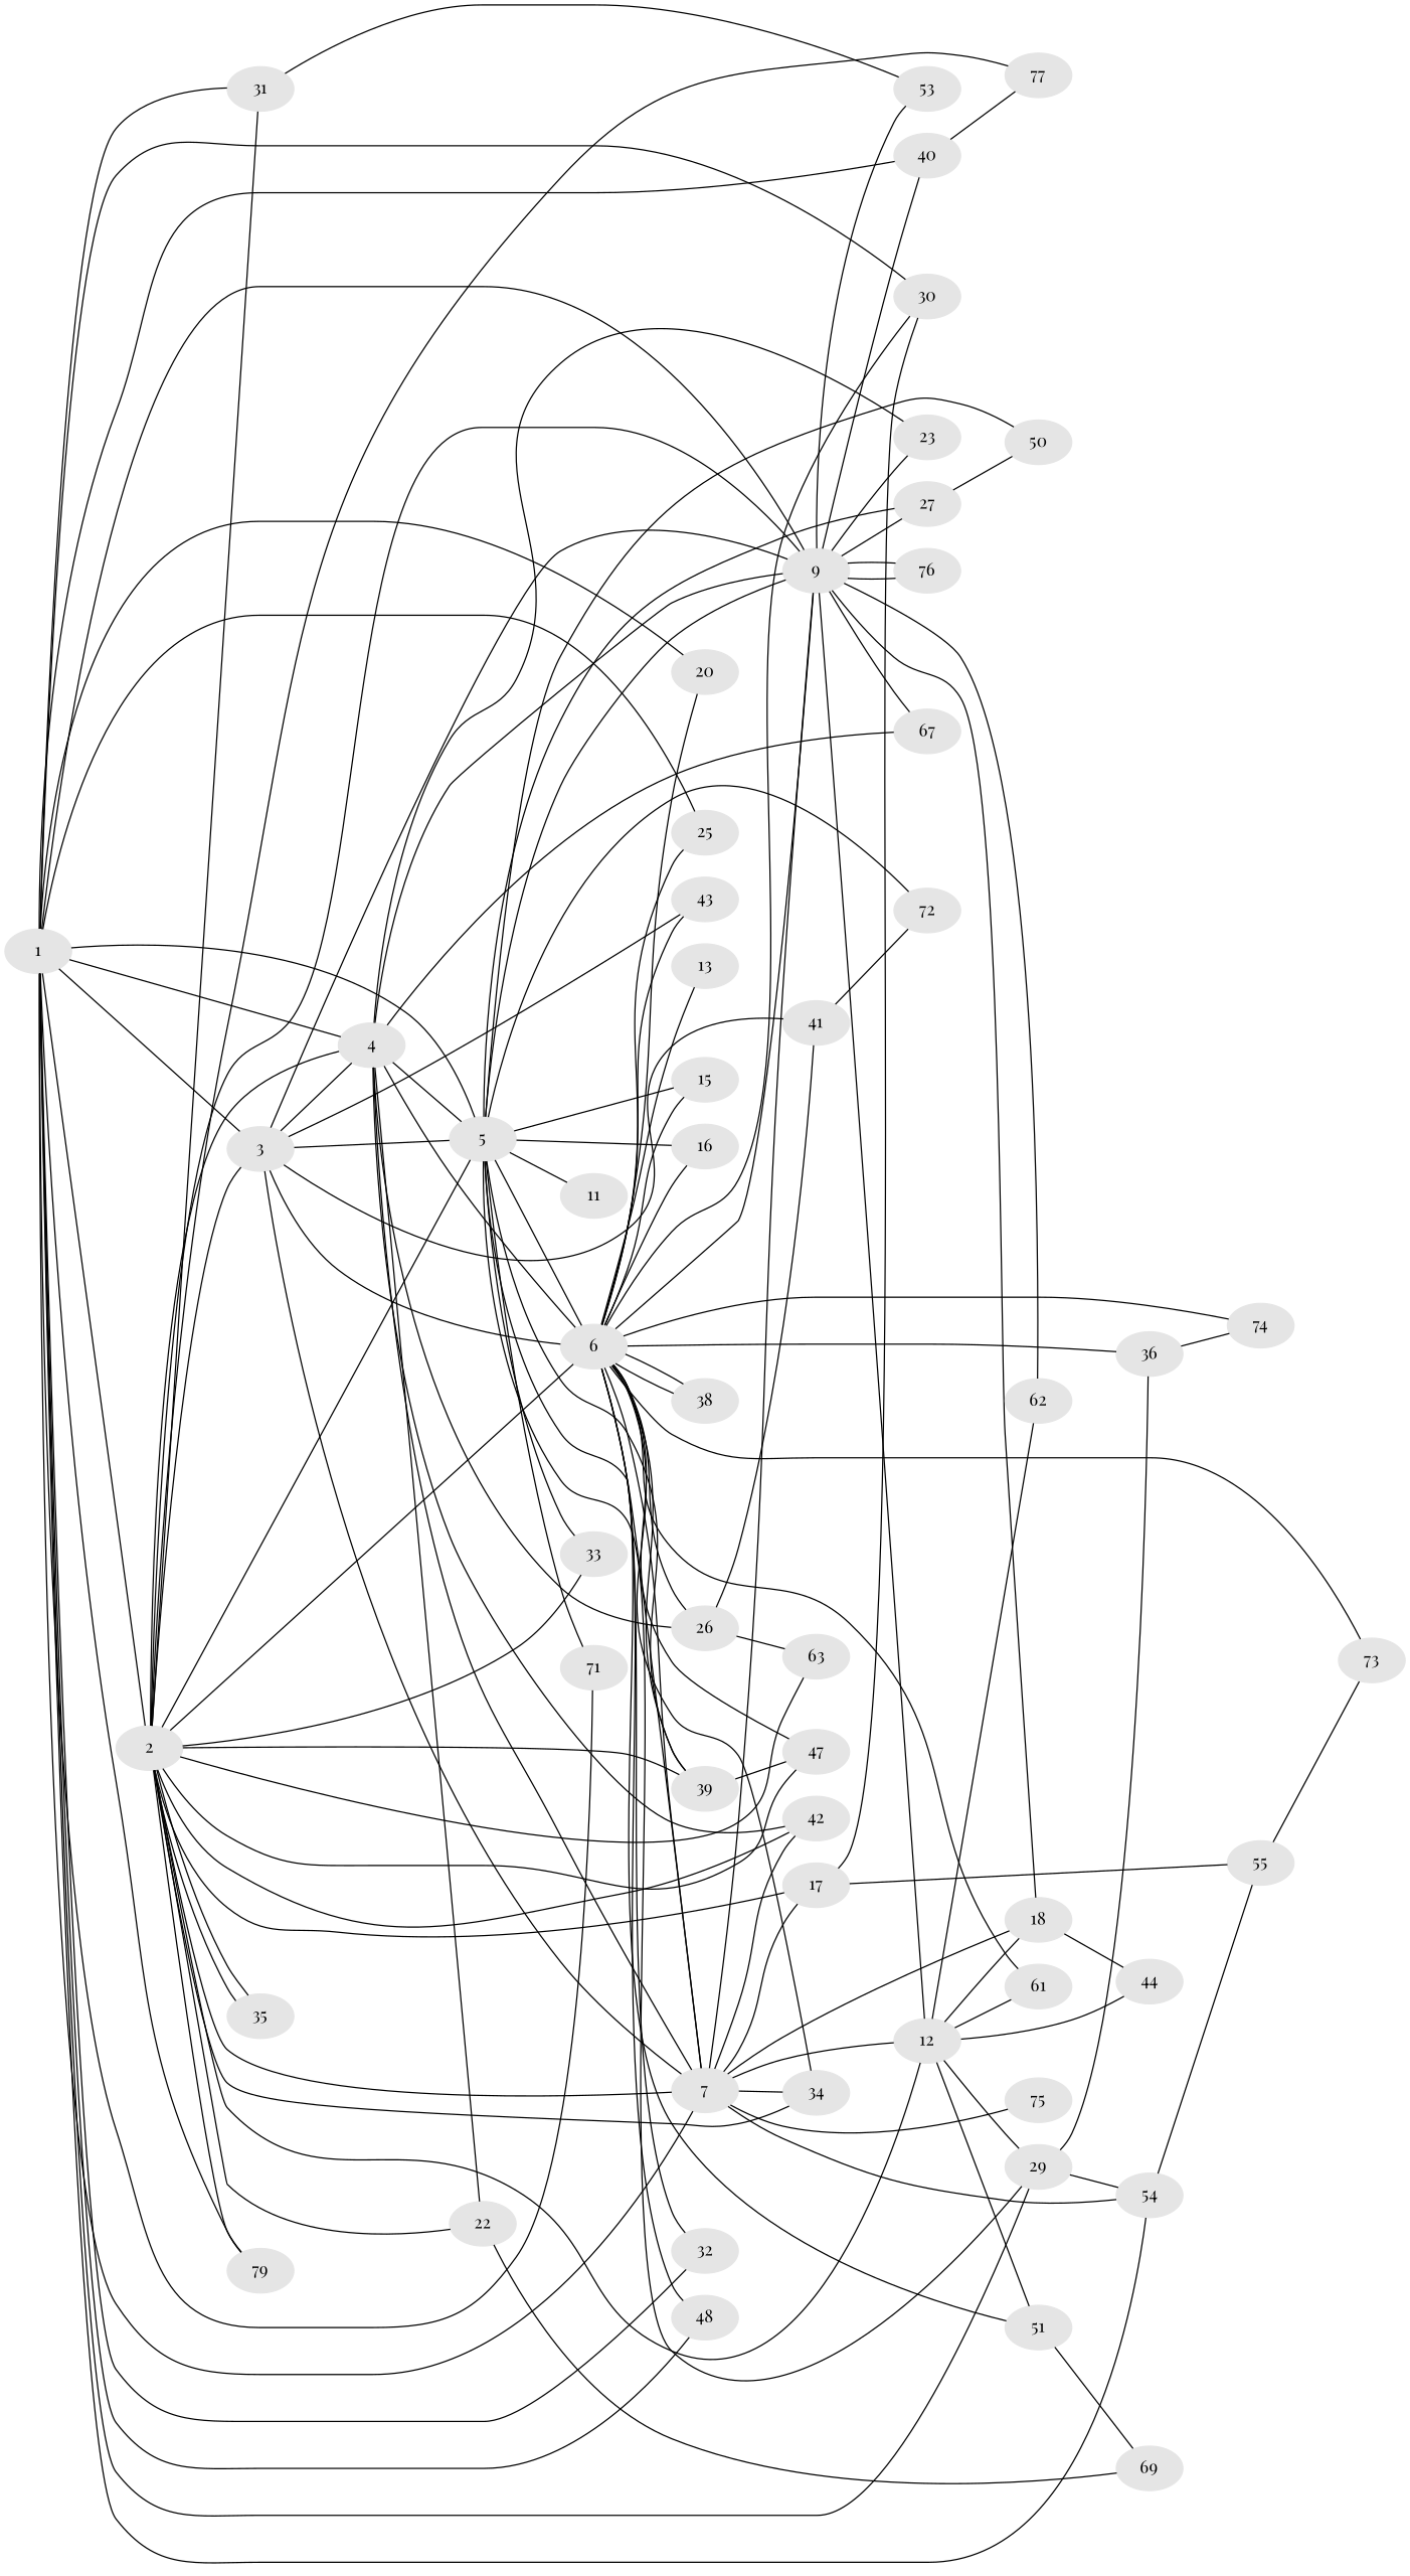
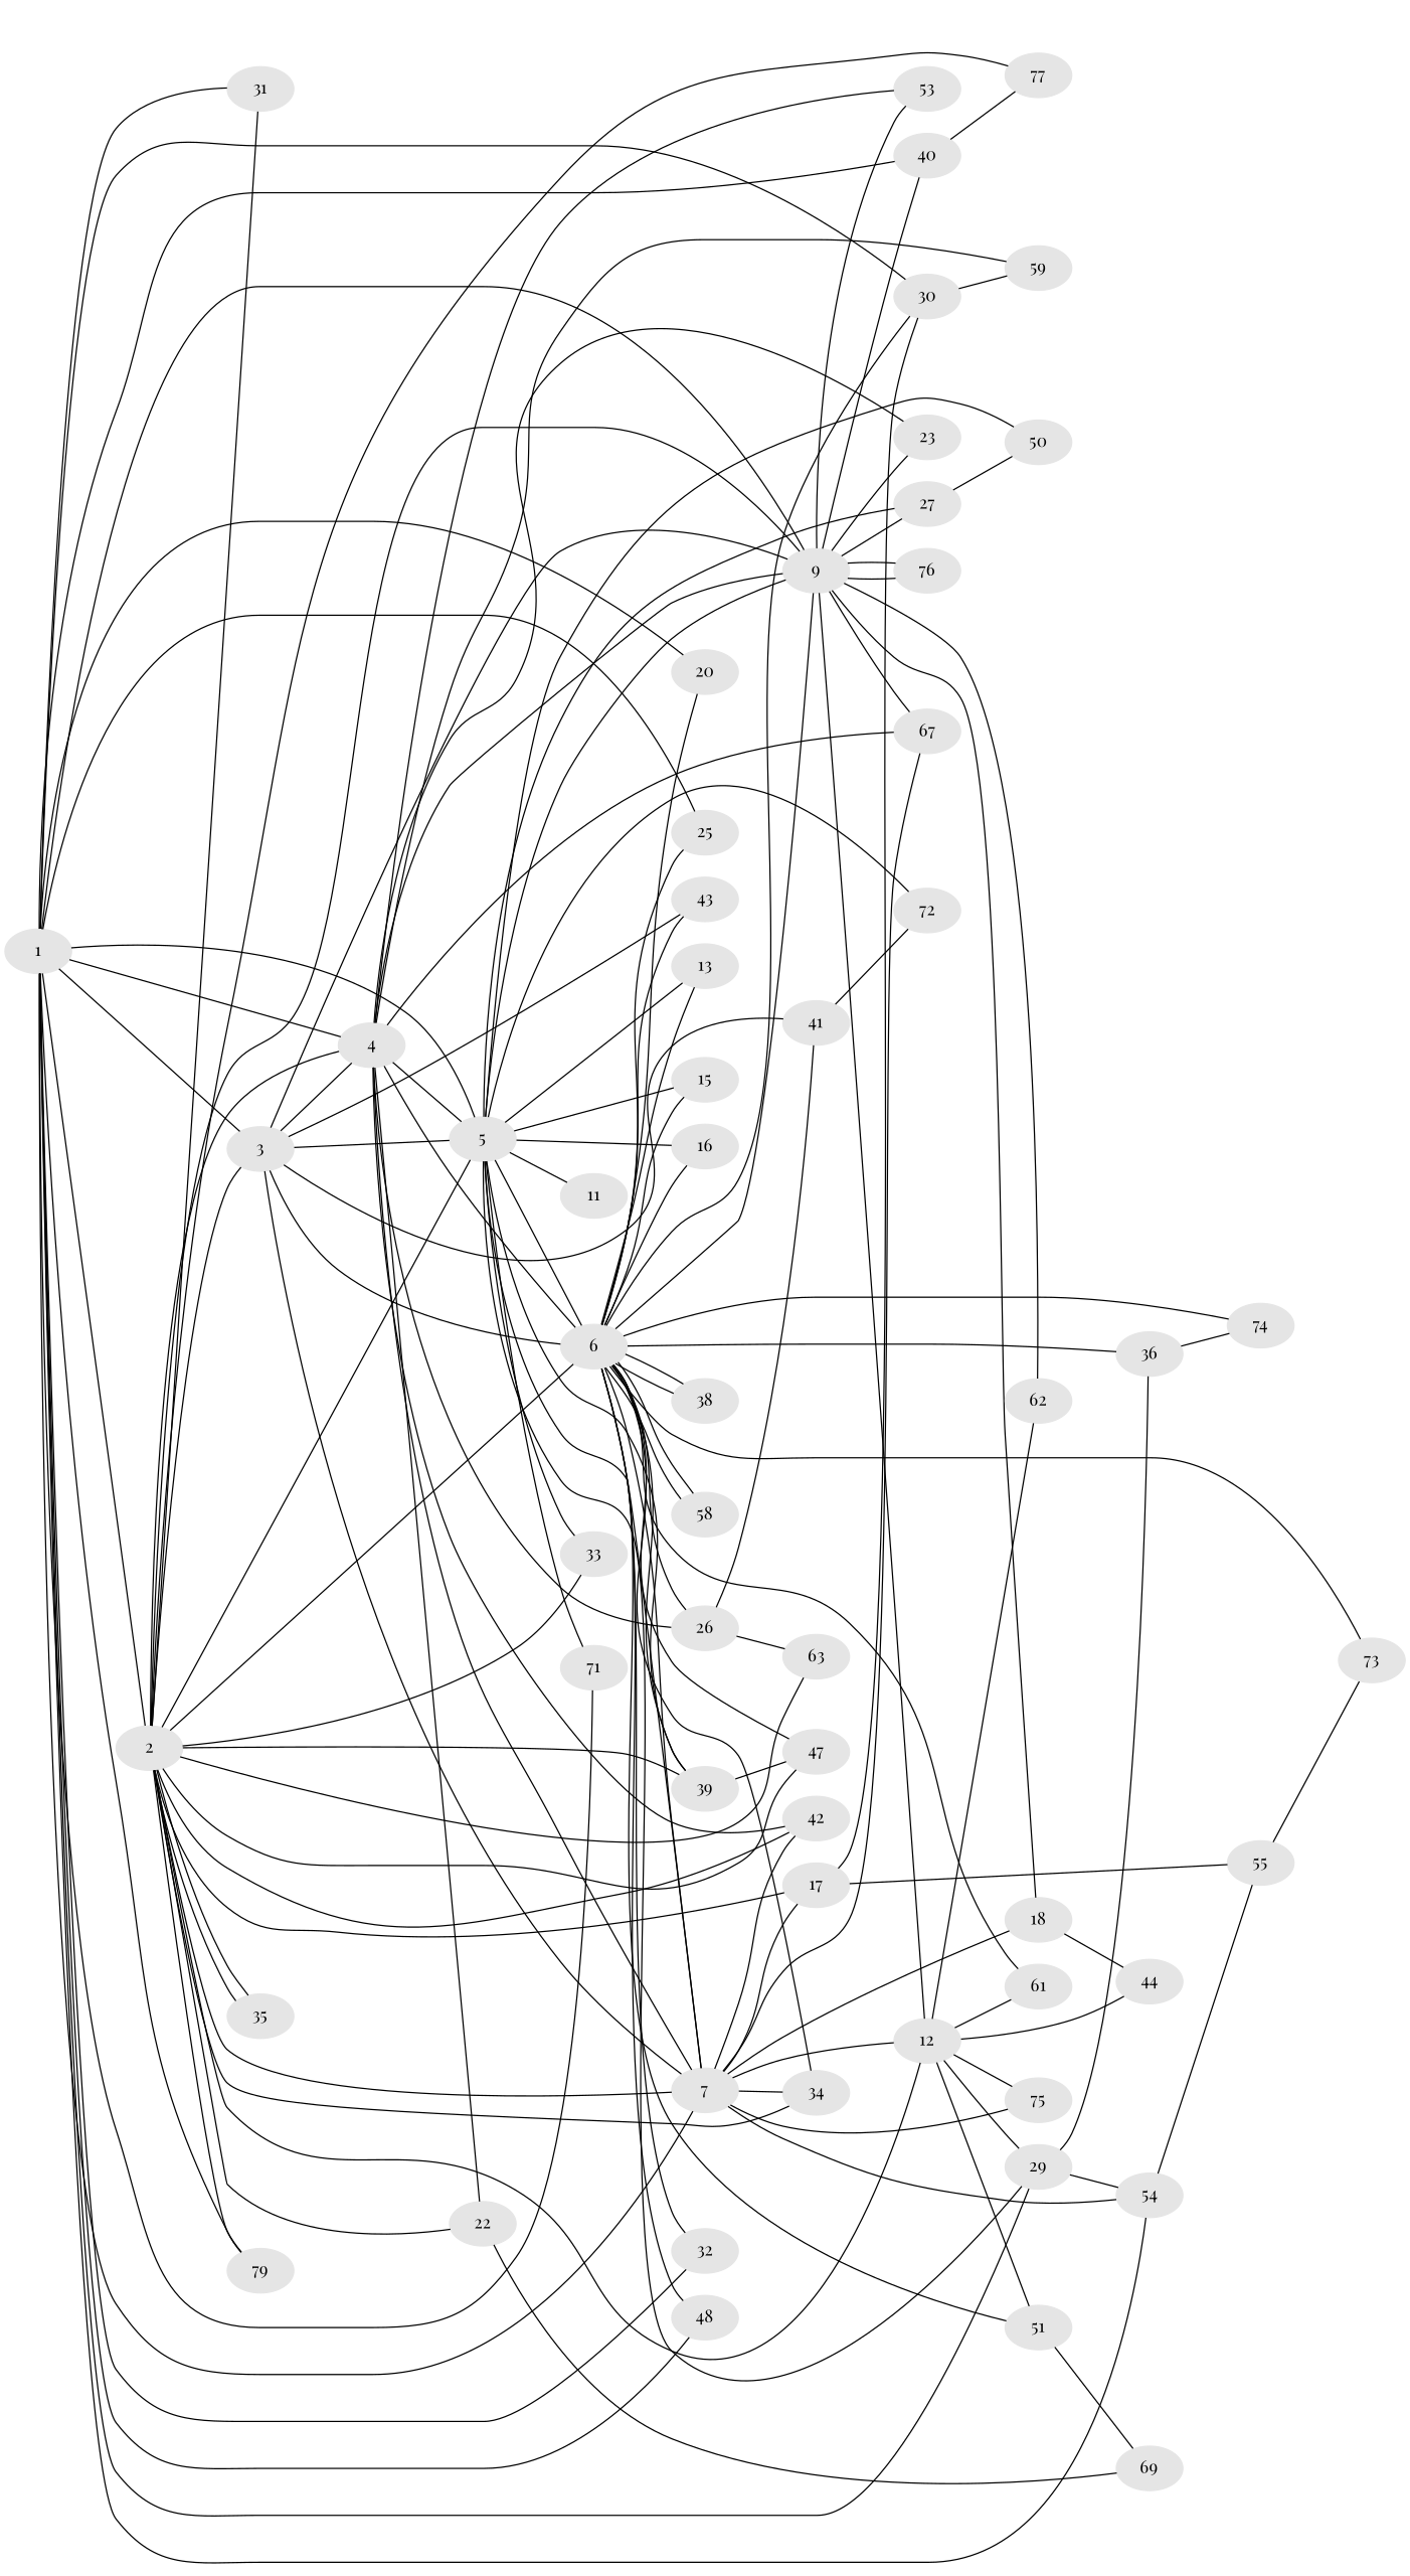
  graph {
    fontname="Playfair Display"
    rankdir=LR
    node [color=gray90 fontname="Playfair Display" style=filled]
    edge [fontname="Playfair Display"]
    1 [super="+10"]
    2 [super="+37"]
    3 [super="+19"]
    4 [super="+28"]
    5 [super="+8"]
    7 [super="+14"]
    9 [super="+68"]
    20
    25
    29 [super="+56"]
    30 [super="+52"]
    31
    32
    40
    48
    54 [super="+66"]
    71
    79
    6 [super="+24"]
    12 [super="+45"]
    17 [super="+70"]
    22
    33
    34 [super="+64"]
    35
    39 [super="+46"]
    42 [super="+78"]
    47 [super="+65"]
    63
    77
    41
    43 [super="+57"]
    23
    26 [super="+49"]
    53
+   59
    67
    11
    13
    15
    16
    27
    50
    72
    36
    38
    51
+   58
    61
    73
    74
    18
    75
    62
    76
    55
    44
    69
    1 -- 2 [weight=2]
    1 -- 3 [weight=2]
    1 -- 4 [weight=2]
    1 -- 5 [weight=4]
    1 -- 7 [weight=2]
    1 -- 9 [weight=2]
    1 -- 20
    1 -- 25
    1 -- 29
    1 -- 30
    1 -- 31
    1 -- 32
    1 -- 40
    1 -- 48
    1 -- 54
    1 -- 71
    1 -- 79
    2 -- 3
    2 -- 4 [weight=2]
    2 -- 5 [weight=2]
    2 -- 7
    2 -- 9
    2 -- 31
    2 -- 79
    2 -- 6
    2 -- 12
    2 -- 17
    2 -- 22
    2 -- 33
    2 -- 34
    2 -- 35
    2 -- 35
    2 -- 39
    2 -- 42
    2 -- 47
    2 -- 63
    2 -- 77
    3 -- 4
    3 -- 5 [weight=2]
    3 -- 7
    3 -- 9
    3 -- 6 [weight=2]
    3 -- 41
    3 -- 43
    4 -- 5 [weight=3]
    4 -- 7
    4 -- 9
    4 -- 6
    4 -- 22
    4 -- 42
    4 -- 23
    4 -- 26
-   31 -- 53
+   4 -- 53
+   4 -- 59
    4 -- 67
    5 -- 7 [weight=3]
    5 -- 9 [weight=3]
    5 -- 29
    5 -- 71
    5 -- 6 [weight=3]
    5 -- 33
    5 -- 39
    5 -- 11
+   5 -- 13
    5 -- 15
    5 -- 16
    5 -- 27
    5 -- 50
    5 -- 72
-   7 -- 9
+   7 -- 67
    7 -- 54
    7 -- 12
    7 -- 17
    7 -- 34
    7 -- 42
    7 -- 18
    7 -- 75
    9 -- 40
    9 -- 12
    9 -- 23
    9 -- 53
    9 -- 67
    9 -- 27
    9 -- 18
    9 -- 62
    9 -- 76
    9 -- 76
    29 -- 54
    29 -- 36
+   30 -- 59
    40 -- 77
    54 -- 55
    6 -- 7
    6 -- 9
    6 -- 20
    6 -- 25
    6 -- 30
    6 -- 32
    6 -- 48
    6 -- 34
    6 -- 39
    6 -- 47
    6 -- 43 [weight=2]
    6 -- 26 [weight=2]
    6 -- 13
    6 -- 15
    6 -- 16
    6 -- 36
    6 -- 38
    6 -- 38
    6 -- 51
+   6 -- 58
+   6 -- 58
    6 -- 61
    6 -- 73
    6 -- 74
    12 -- 29
    12 -- 51
    12 -- 61
-   12 -- 18
+   12 -- 75
    12 -- 62
    12 -- 44
    17 -- 30
    17 -- 55
    22 -- 69
    39 -- 47
    41 -- 72
    26 -- 63
    26 -- 41
    27 -- 50
    36 -- 74
    51 -- 69
    18 -- 44
    55 -- 73
  }
